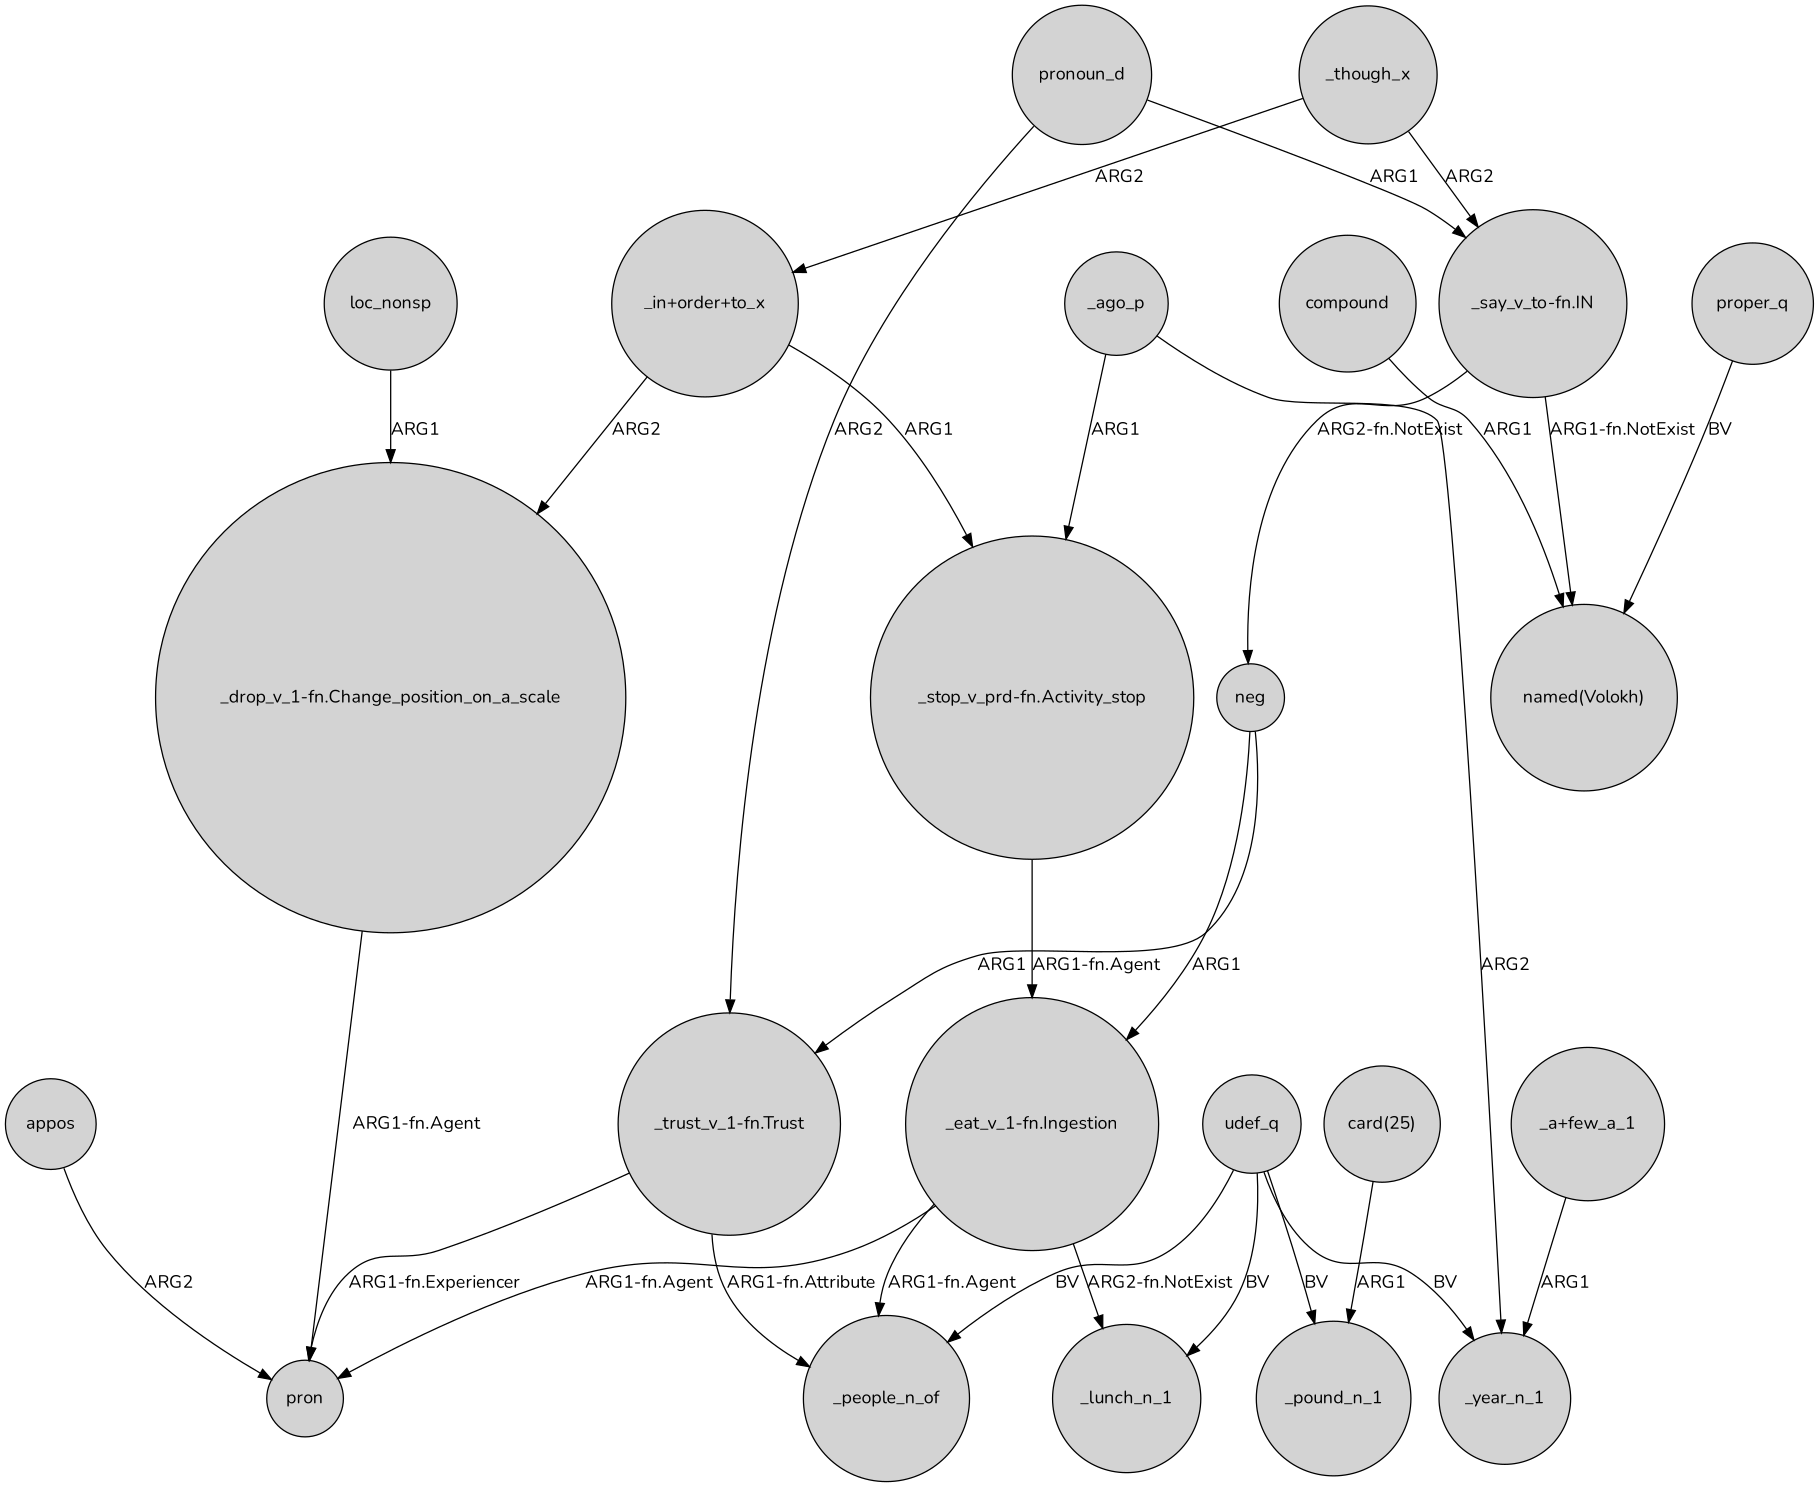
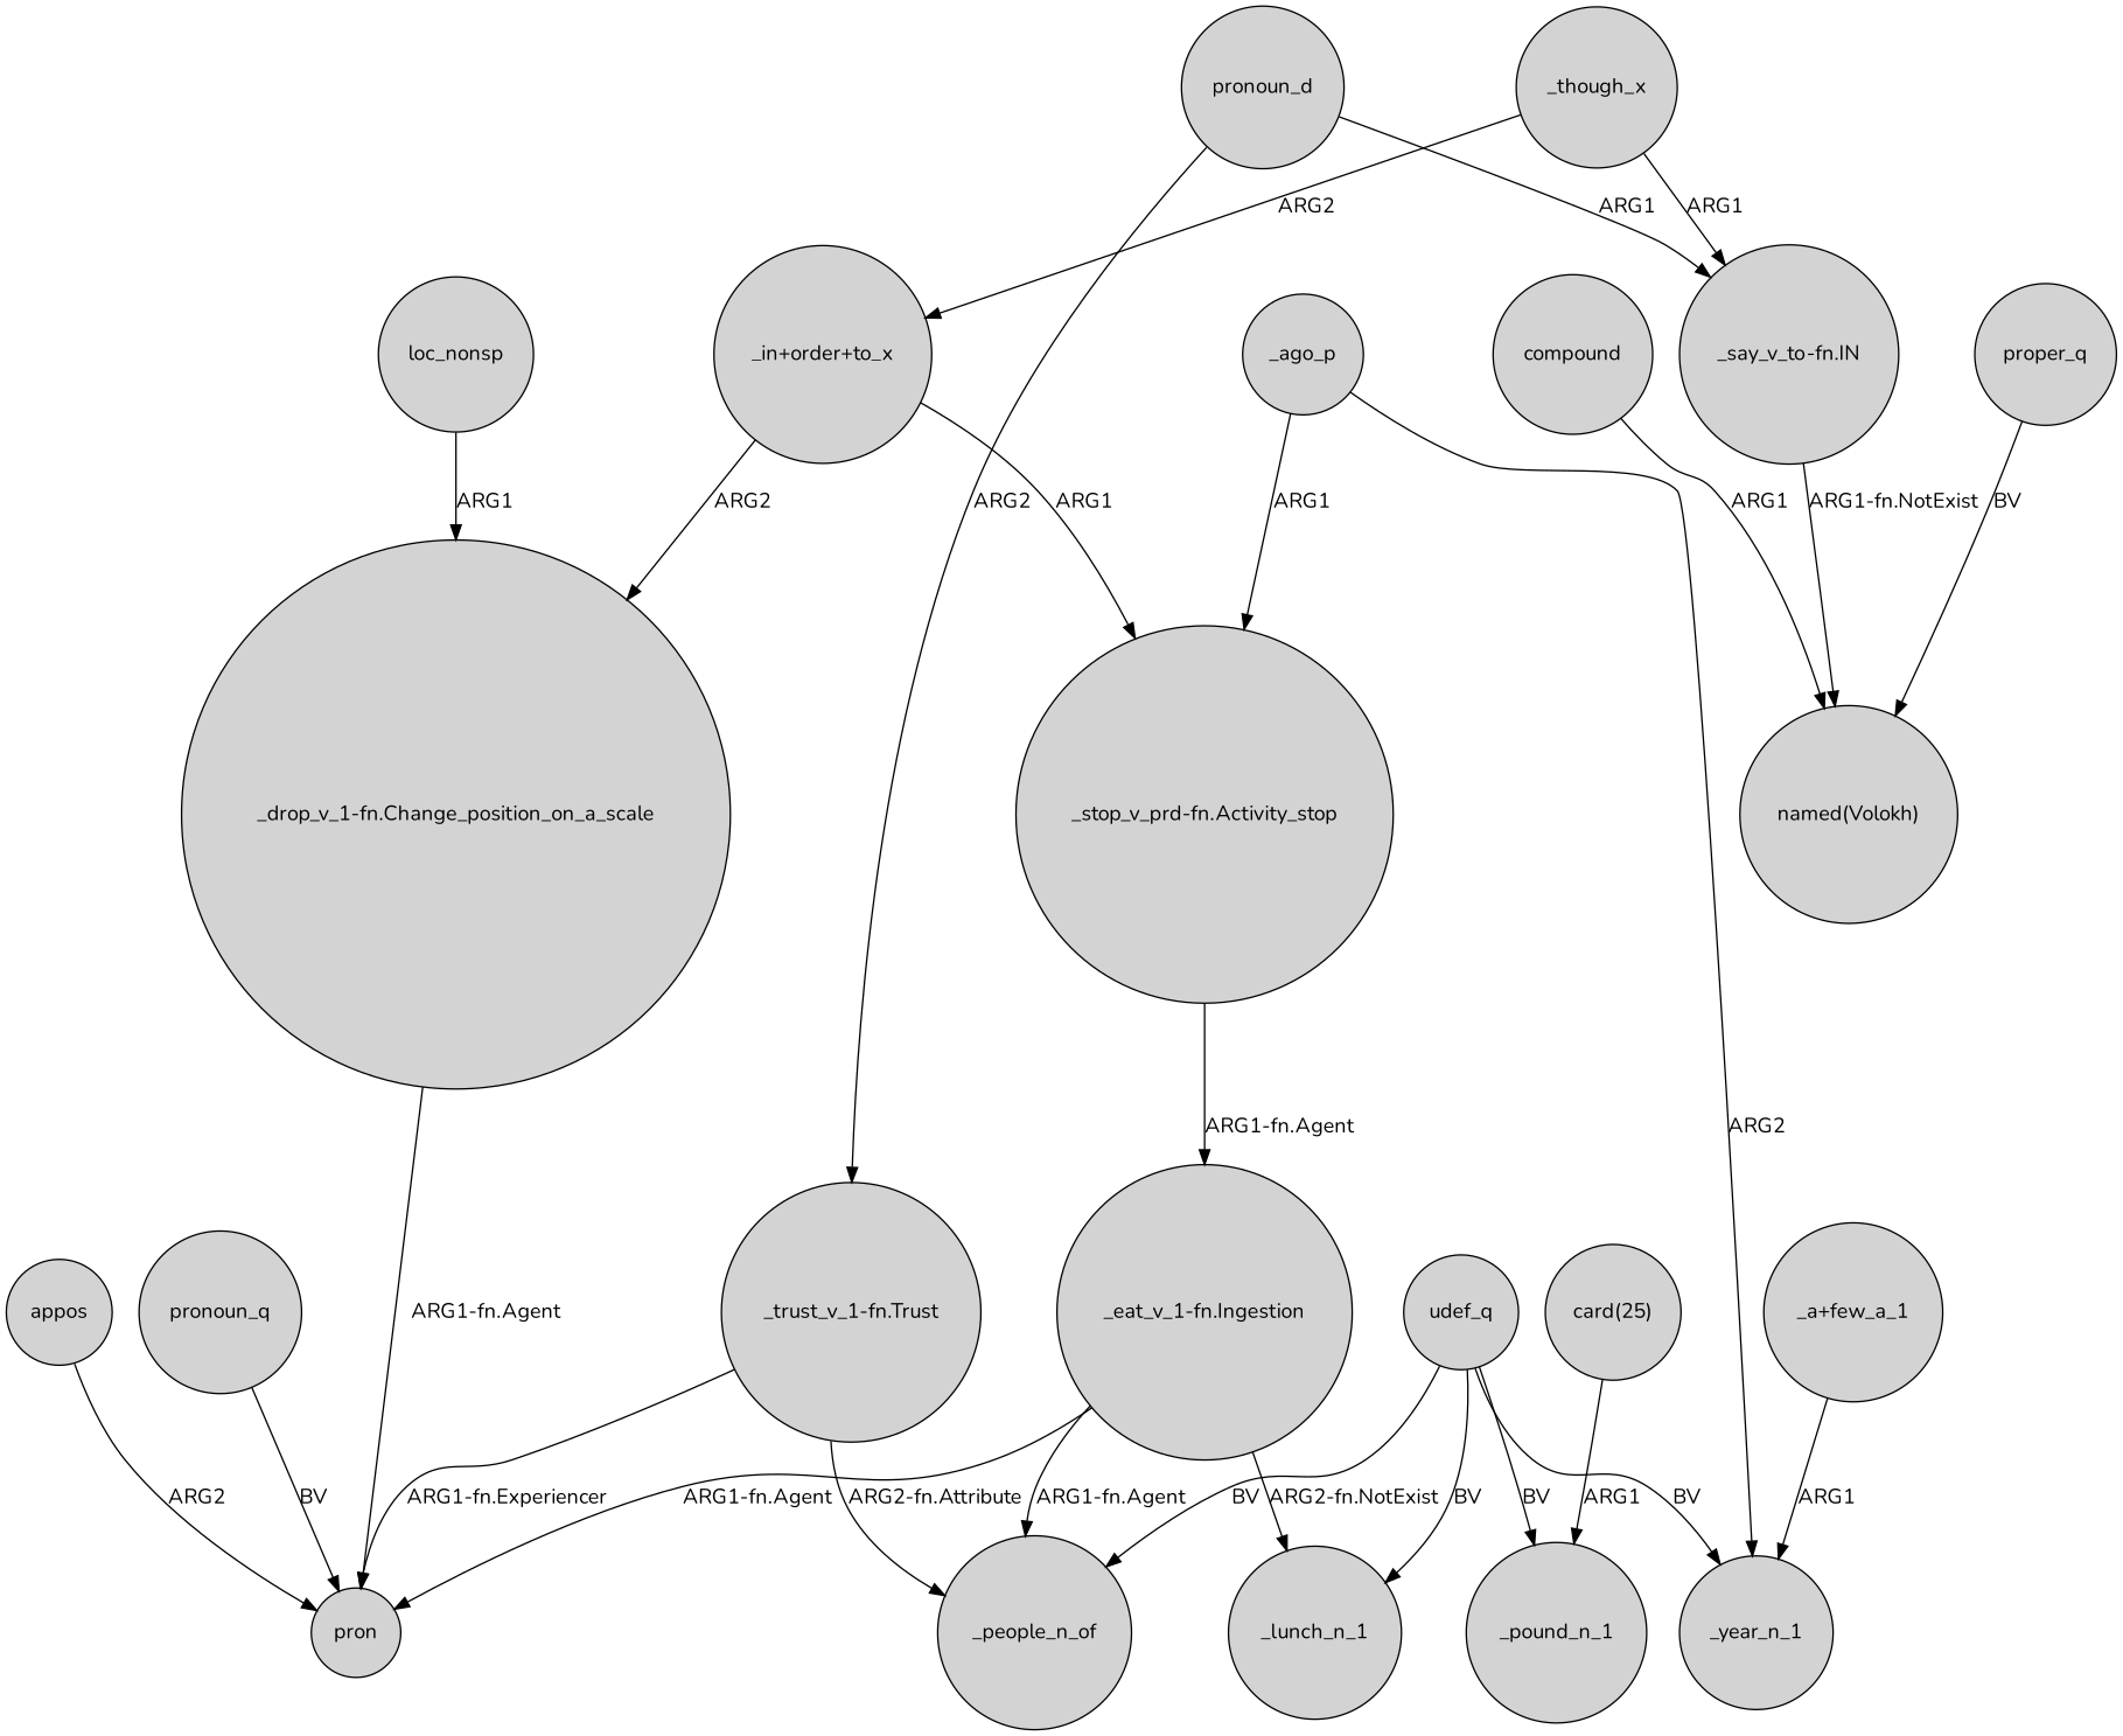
  digraph {
    fontname=Nunito
    node [fontname=Nunito shape=circle style=filled]
    edge [fontname=Nunito]
    "_drop_v_1-fn.Change_position_on_a_scale"
    pron
    appos
-   neg
    "_eat_v_1-fn.Ingestion"
    "_trust_v_1-fn.Trust"
    _lunch_n_1
    _people_n_of
    n9 [label=pronoun_d]
    "_say_v_to-fn.IN"
    "named(Volokh)"
    "_a+few_a_1"
    _year_n_1
    _ago_p
    "_stop_v_prd-fn.Activity_stop"
    loc_nonsp
    compound
    udef_q
    _pound_n_1
+   pronoun_q
    _though_x
    "_in+order+to_x"
    proper_q
    "card(25)"
    "_drop_v_1-fn.Change_position_on_a_scale" -> pron [label="ARG1-fn.Agent"]
    appos -> pron [label=ARG2]
-   neg -> "_eat_v_1-fn.Ingestion" [label=ARG1]
-   neg -> "_trust_v_1-fn.Trust" [label=ARG1]
    "_eat_v_1-fn.Ingestion" -> pron [label="ARG1-fn.Agent"]
    "_eat_v_1-fn.Ingestion" -> _lunch_n_1 [label="ARG2-fn.NotExist"]
    "_eat_v_1-fn.Ingestion" -> _people_n_of [label="ARG1-fn.Agent"]
    "_trust_v_1-fn.Trust" -> pron [label="ARG1-fn.Experiencer"]
-   "_trust_v_1-fn.Trust" -> _people_n_of [label="ARG1-fn.Attribute"]
+   "_trust_v_1-fn.Trust" -> _people_n_of [label="ARG2-fn.Attribute"]
    n9 -> "_trust_v_1-fn.Trust" [label=ARG2]
    n9 -> "_say_v_to-fn.IN" [label=ARG1]
-   "_say_v_to-fn.IN" -> neg [label="ARG2-fn.NotExist"]
    "_say_v_to-fn.IN" -> "named(Volokh)" [label="ARG1-fn.NotExist"]
    "_a+few_a_1" -> _year_n_1 [label=ARG1]
    _ago_p -> _year_n_1 [label=ARG2]
    _ago_p -> "_stop_v_prd-fn.Activity_stop" [label=ARG1]
    "_stop_v_prd-fn.Activity_stop" -> "_eat_v_1-fn.Ingestion" [label="ARG1-fn.Agent"]
    loc_nonsp -> "_drop_v_1-fn.Change_position_on_a_scale" [label=ARG1]
    compound -> "named(Volokh)" [label=ARG1]
    udef_q -> _lunch_n_1 [label=BV]
    udef_q -> _people_n_of [label=BV]
    udef_q -> _year_n_1 [label=BV]
    udef_q -> _pound_n_1 [label=BV]
-   _though_x -> "_say_v_to-fn.IN" [label=ARG2]
+   pronoun_q -> pron [label=BV]
+   _though_x -> "_say_v_to-fn.IN" [label=ARG1]
    _though_x -> "_in+order+to_x" [label=ARG2]
    "_in+order+to_x" -> "_drop_v_1-fn.Change_position_on_a_scale" [label=ARG2]
    "_in+order+to_x" -> "_stop_v_prd-fn.Activity_stop" [label=ARG1]
    proper_q -> "named(Volokh)" [label=BV]
    "card(25)" -> _pound_n_1 [label=ARG1]
  }
